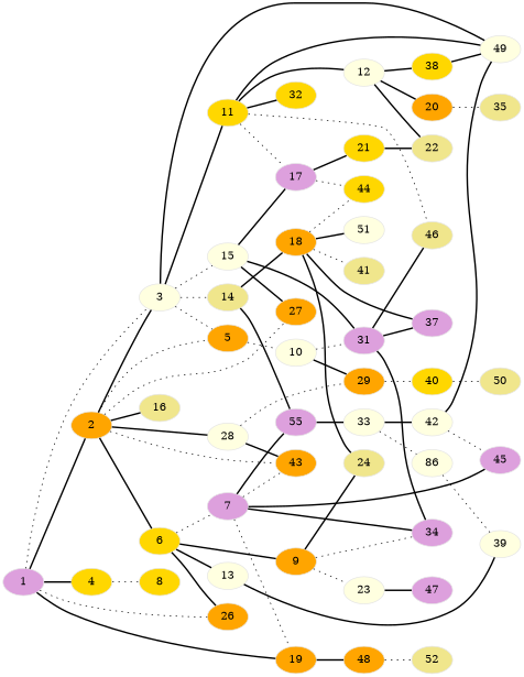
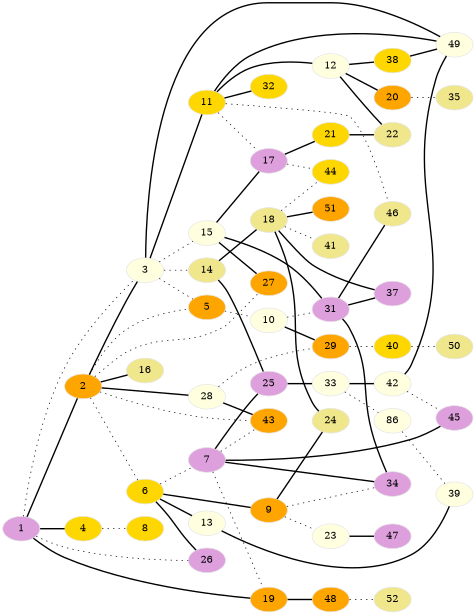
  graph {
    rankdir=LR
    node [color=gray90 fillcolor=lightyellow style=filled]
    edge [style=bold weight=1.0]
    1 [fillcolor=plum]
    2 [fillcolor=orange]
    3
    4 [fillcolor=gold]
    19 [fillcolor=orange]
-   26 [fillcolor=orange]
+   26 [fillcolor=plum]
    5 [fillcolor=orange]
    6 [fillcolor=gold]
    16 [fillcolor=khaki]
    27 [fillcolor=orange]
    28
    43 [fillcolor=orange]
    11 [fillcolor=gold]
    14 [fillcolor=khaki]
    15
    49
    8 [fillcolor=gold]
    48 [fillcolor=orange]
    10
    7 [fillcolor=plum]
    9 [fillcolor=orange]
    13
    29 [fillcolor=orange]
    12
    17 [fillcolor=plum]
    32 [fillcolor=gold]
    46 [fillcolor=khaki]
-   25 [fillcolor=plum label=55]
-   18 [fillcolor=orange]
+   25 [fillcolor=plum]
+   18 [fillcolor=khaki]
    31 [fillcolor=plum]
    34 [fillcolor=plum]
    45 [fillcolor=plum]
    23
    24 [fillcolor=khaki]
    39
    33
    47 [fillcolor=plum]
    40 [fillcolor=gold]
    37 [fillcolor=plum]
    20 [fillcolor=orange]
    22 [fillcolor=khaki]
    38 [fillcolor=gold]
    21 [fillcolor=gold]
    44 [fillcolor=gold]
    35 [fillcolor=khaki]
    41 [fillcolor=khaki]
-   51
+   51 [fillcolor=orange]
    52 [fillcolor=khaki]
    n49 [label=86]
    42
    50 [fillcolor=khaki]
    1 -- 2
    1 -- 3 [style=dotted]
    1 -- 4
    1 -- 19
    1 -- 26 [style=dotted]
    2 -- 3
    2 -- 5 [style=dotted]
-   2 -- 6
+   2 -- 6 [style=dotted]
    2 -- 16
    2 -- 27 [style=dotted]
    2 -- 28
    2 -- 43 [style=dotted]
    3 -- 5 [style=dotted]
    3 -- 11
    3 -- 14 [style=dotted]
    3 -- 15 [style=dotted]
    3 -- 49
    4 -- 8 [style=dotted]
    19 -- 48
    5 -- 10 [style=dotted]
    6 -- 26
    6 -- 7 [style=dotted]
    6 -- 9
    6 -- 13
    28 -- 43
    28 -- 29 [style=dotted]
    11 -- 49
    11 -- 12
    11 -- 17 [style=dotted]
    11 -- 32
    11 -- 46 [style=dotted]
    14 -- 25
    14 -- 18
    15 -- 27
    15 -- 17
    15 -- 31
    48 -- 52 [style=dotted]
    10 -- 29
    10 -- 31 [style=dotted]
    7 -- 19 [style=dotted]
    7 -- 43 [style=dotted]
    7 -- 25
    7 -- 34
    7 -- 45
    9 -- 34 [style=dotted]
    9 -- 23 [style=dotted]
    9 -- 24
    13 -- 39
    29 -- 40 [style=dotted]
    12 -- 20
    12 -- 22
    12 -- 38
    17 -- 21
    17 -- 44 [style=dotted]
    25 -- 33
    18 -- 24
    18 -- 37
    18 -- 44 [style=dotted]
    18 -- 41 [style=dotted]
    18 -- 51
    31 -- 46
    31 -- 34
    31 -- 37
    23 -- 47
    33 -- n49 [style=dotted]
    33 -- 42
    40 -- 50 [style=dotted]
    20 -- 35 [style=dotted]
    38 -- 49
    21 -- 22
    n49 -- 39 [style=dotted]
    42 -- 49
    42 -- 45 [style=dotted]
  }
